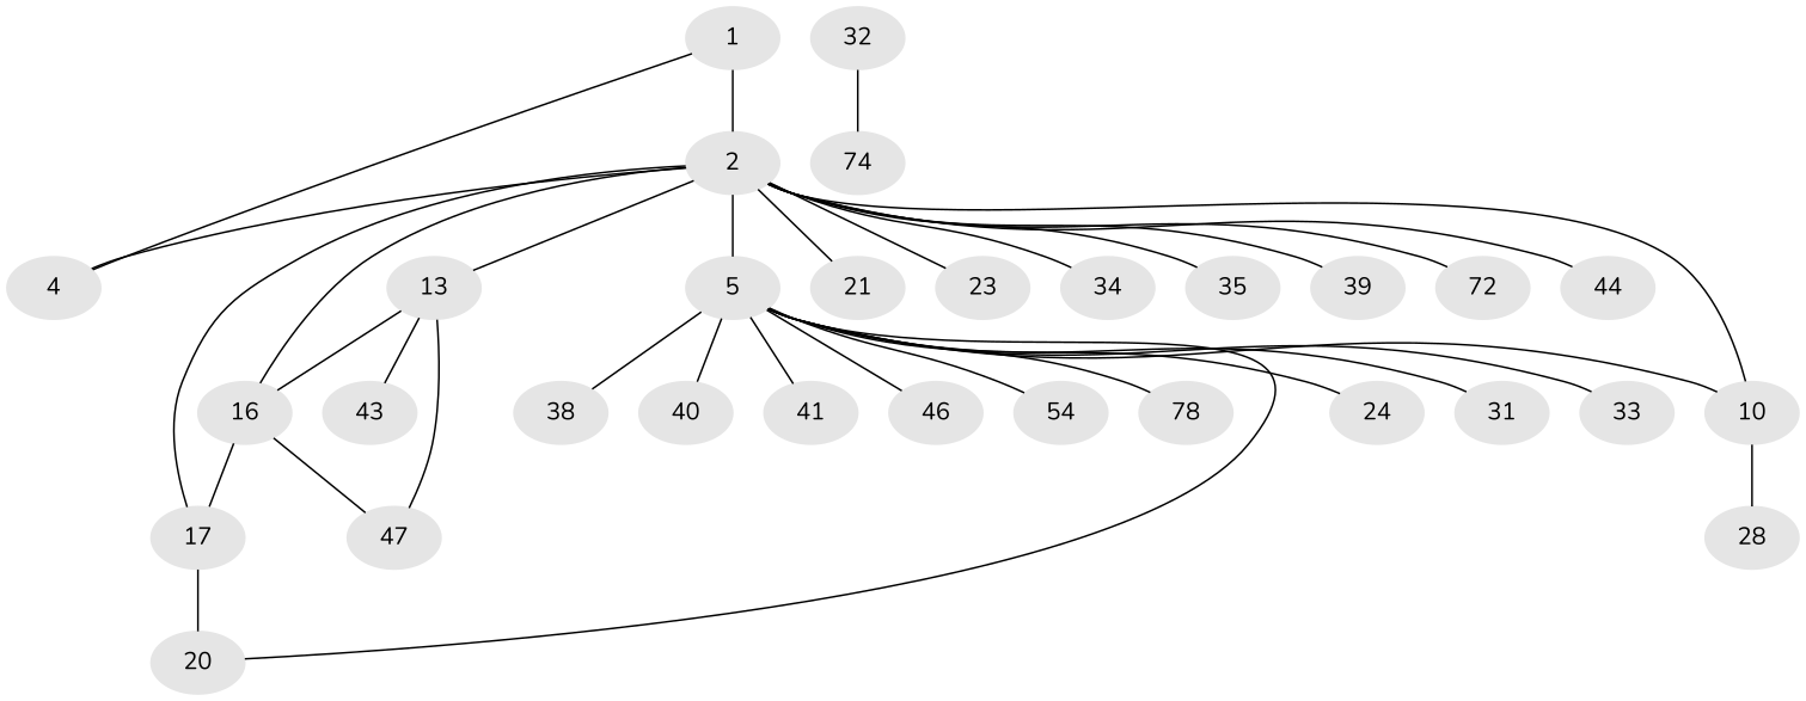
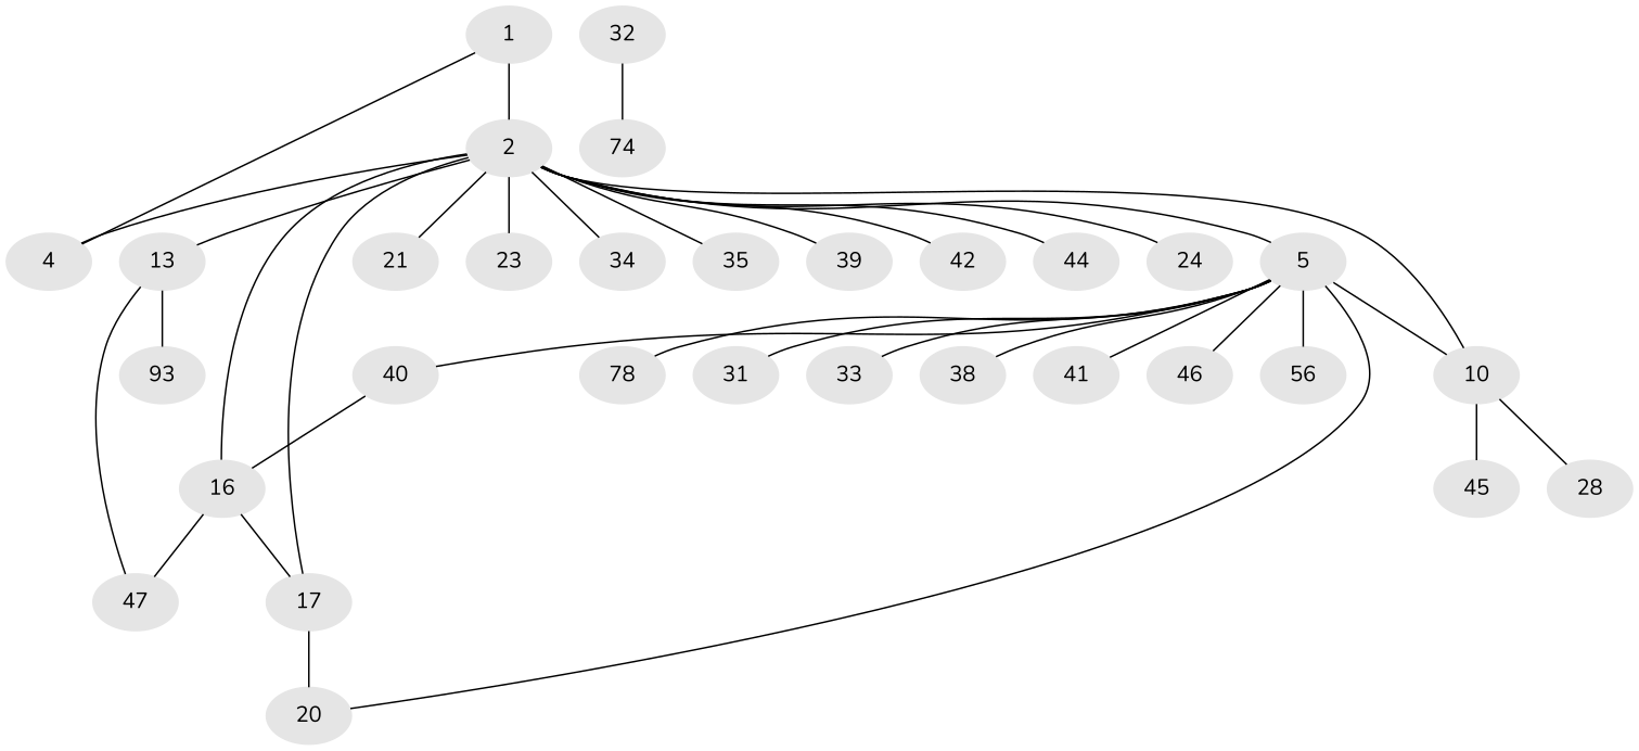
  graph {
    fontname=Nunito
    node [color=gray90 fontname=Nunito style=filled]
    edge [fontname=Nunito]
    2 [super="+11+3+14"]
    4 [super="+27"]
    5 [super="+9+7+8+6"]
    10 [super="+73"]
    13 [super="+15+29+37"]
    16 [super="+50"]
    17 [super="+53+18"]
    21 [super="+51"]
    23
    34
    35
    39
-   42 [label=72]
+   42
    44
    1
    20 [super="+68+60+25"]
    24
    31 [super="+58"]
    33
    38
    40
    41
    46
-   54 [super="+76"]
+   54 [super="+76" label=56]
    78
    28
-   43
+   45
+   43 [label=93]
    47
    32
    74
    2 -- 4 [weight=3]
    2 -- 5 [weight=4]
    2 -- 10 [weight=2]
    2 -- 13 [weight=2]
    2 -- 16 [weight=2]
    2 -- 17 [weight=2]
    2 -- 21 [weight=2]
    2 -- 23
    2 -- 34
    2 -- 35
    2 -- 39
    2 -- 42
    2 -- 44
    5 -- 10 [weight=2]
    5 -- 20
-   5 -- 24
+   2 -- 24
    5 -- 31
    5 -- 33
    5 -- 38
    5 -- 40
    5 -- 41
    5 -- 46
    5 -- 54
    5 -- 78
    10 -- 28
-   13 -- 16 [weight=2]
+   10 -- 45
+   40 -- 16 [weight=2]
    13 -- 43
    13 -- 47
    16 -- 17
    16 -- 47
    17 -- 20 [weight=3]
    1 -- 2 [weight=2]
    1 -- 4
    32 -- 74
  }
